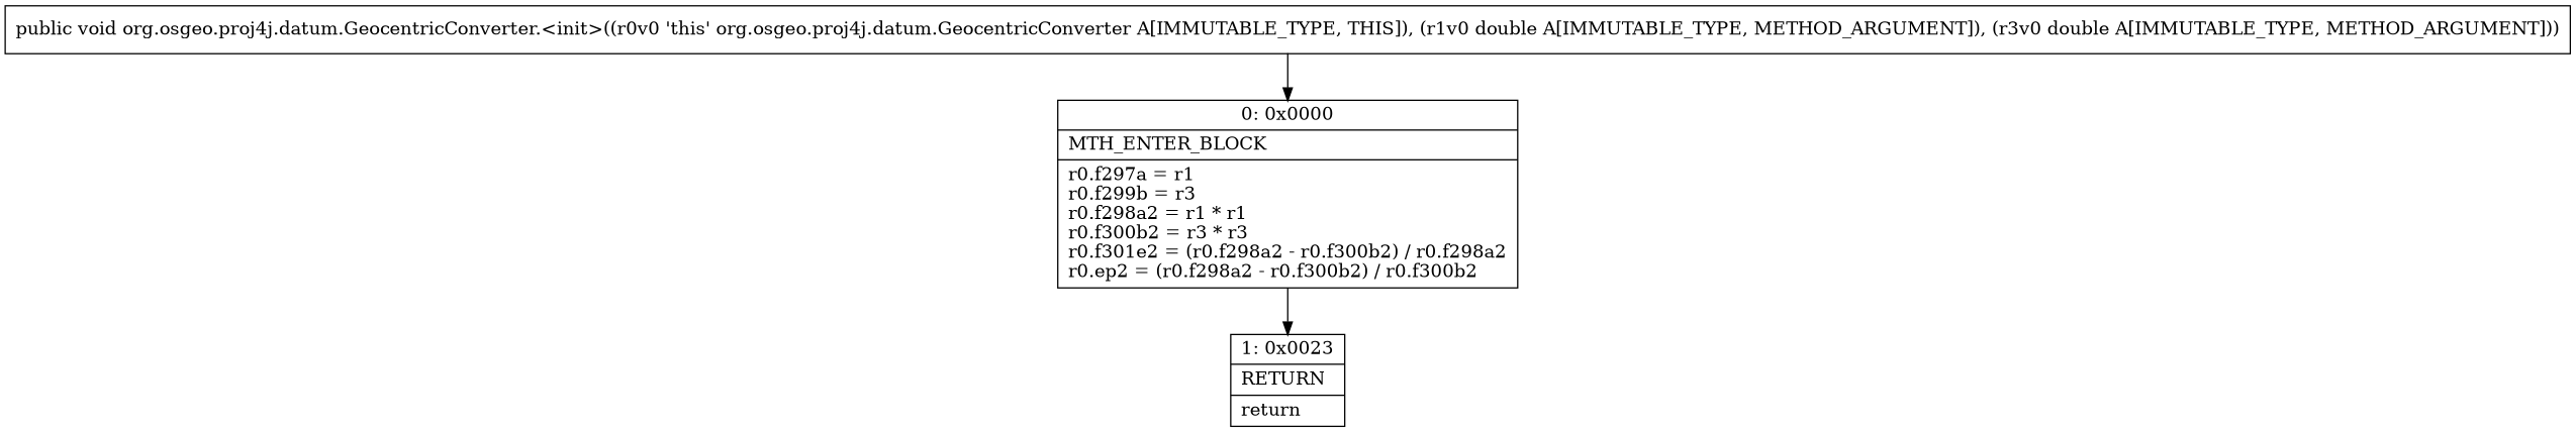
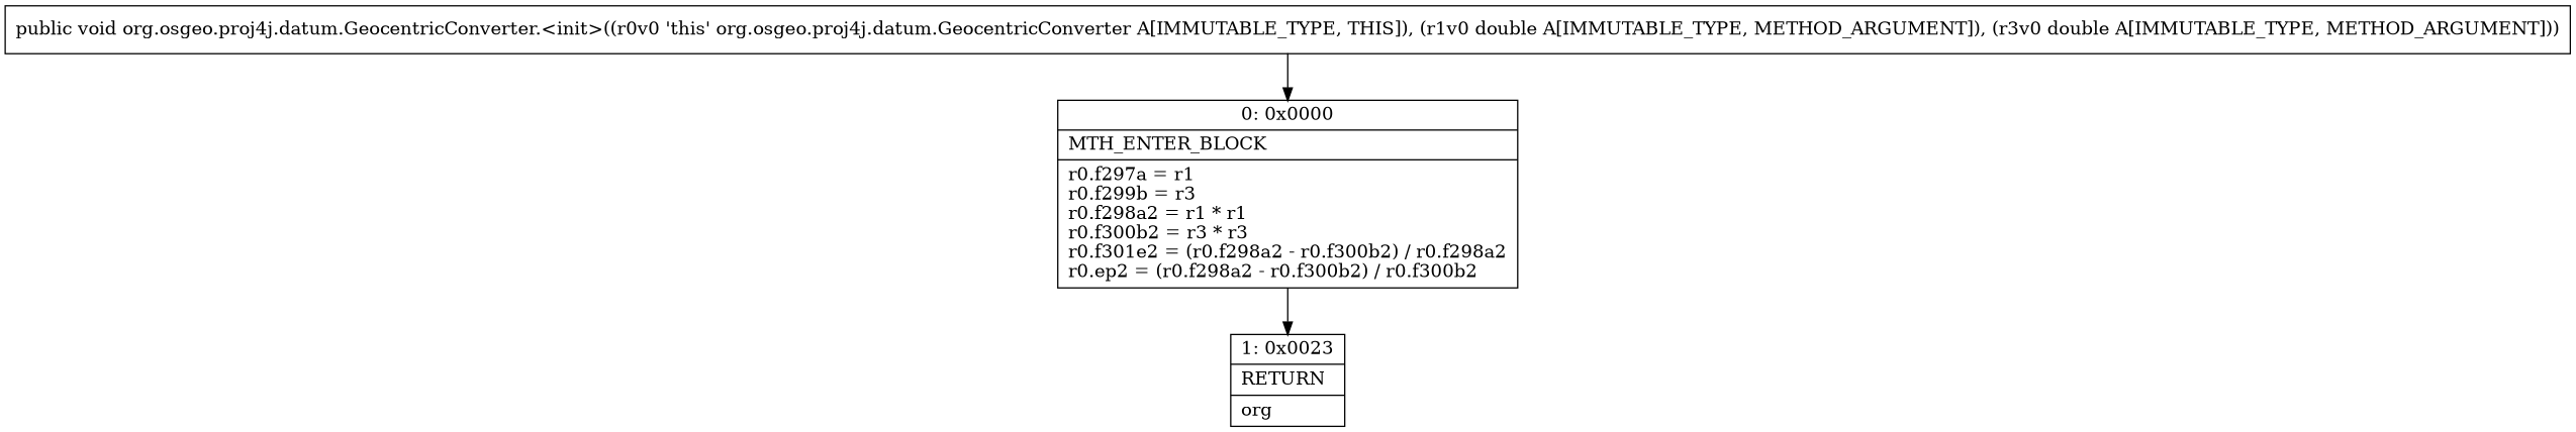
  digraph {
    node [shape=record]
    n1 [label="{0\:\ 0x0000|MTH_ENTER_BLOCK\l|r0.f297a = r1\lr0.f299b = r3\lr0.f298a2 = r1 * r1\lr0.f300b2 = r3 * r3\lr0.f301e2 = (r0.f298a2 \- r0.f300b2) \/ r0.f298a2\lr0.ep2 = (r0.f298a2 \- r0.f300b2) \/ r0.f300b2\l}"]
-   n2 [label="{1\:\ 0x0023|RETURN\l|return\l}"]
+   n2 [label="{1\:\ 0x0023|RETURN\l|org\l}"]
    n3 [label="{public void org.osgeo.proj4j.datum.GeocentricConverter.\<init\>((r0v0 'this' org.osgeo.proj4j.datum.GeocentricConverter A[IMMUTABLE_TYPE, THIS]), (r1v0 double A[IMMUTABLE_TYPE, METHOD_ARGUMENT]), (r3v0 double A[IMMUTABLE_TYPE, METHOD_ARGUMENT])) }"]
    n1 -> n2
    n3 -> n1
  }
